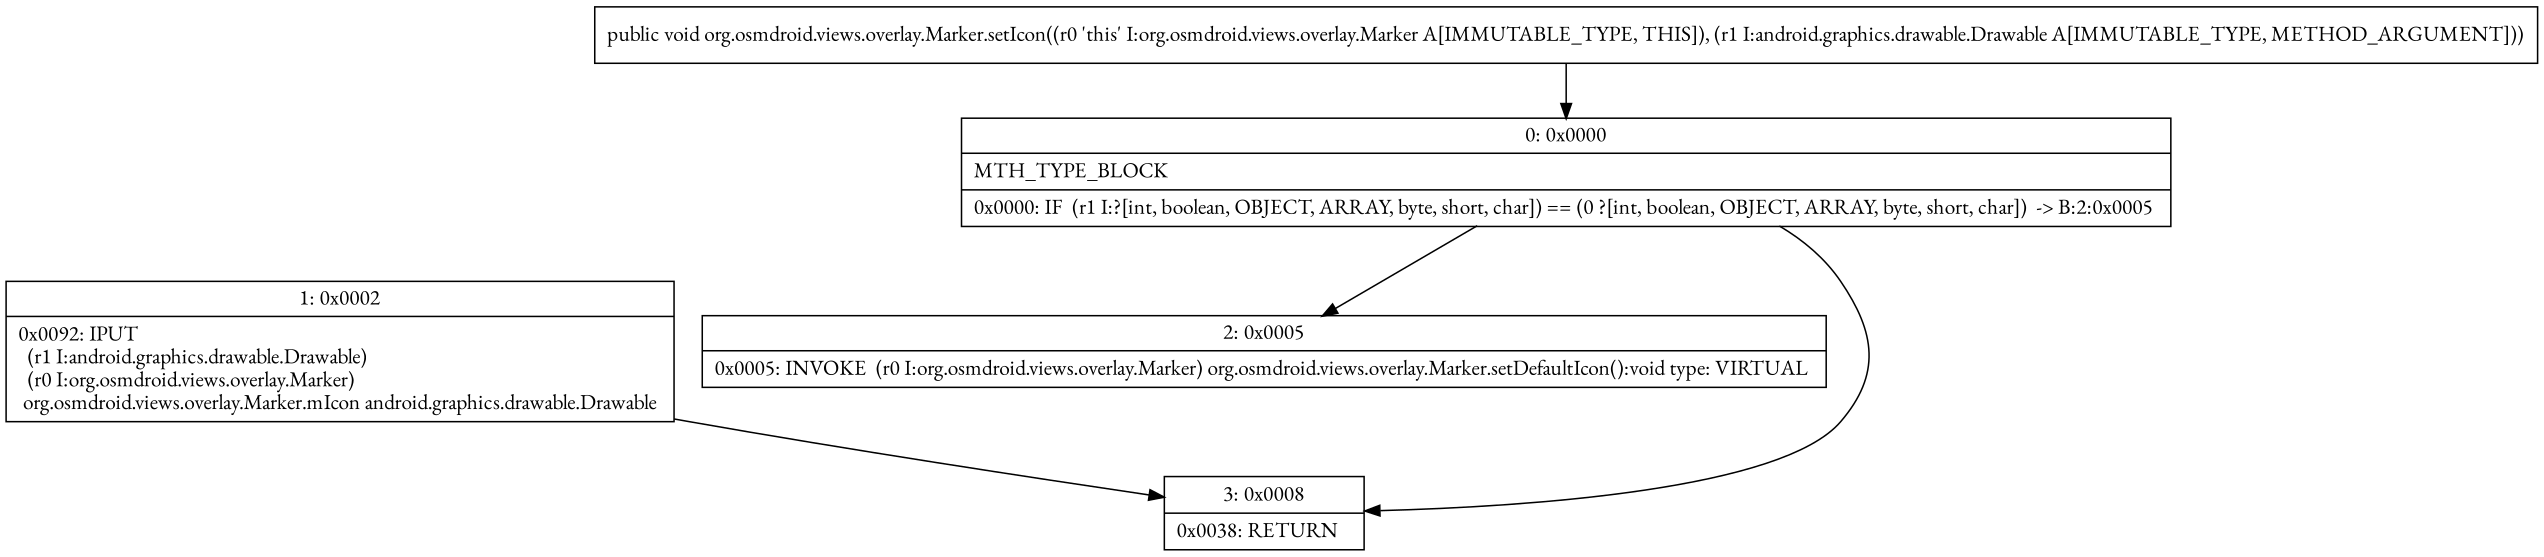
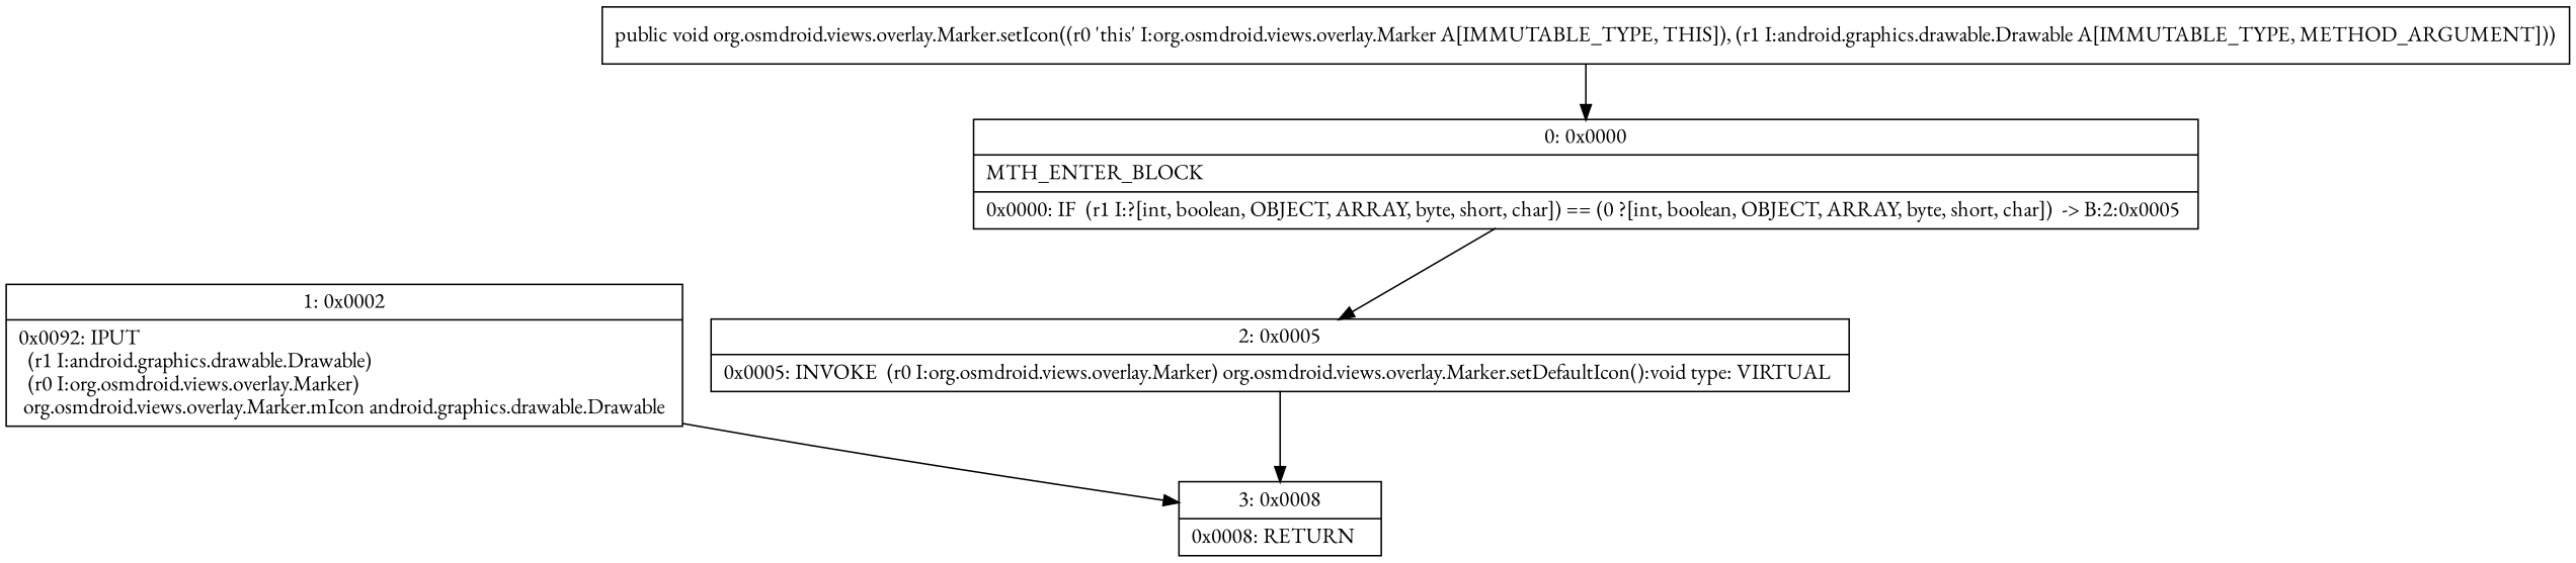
  digraph {
    fontname="EB Garamond"
    node [fontname="EB Garamond" shape=record]
    edge [fontname="EB Garamond"]
-   n1 [label="{0\:\ 0x0000|MTH_TYPE_BLOCK\l|0x0000: IF  (r1 I:?[int, boolean, OBJECT, ARRAY, byte, short, char]) == (0 ?[int, boolean, OBJECT, ARRAY, byte, short, char])  \-\> B:2:0x0005 \l}"]
+   n1 [label="{0\:\ 0x0000|MTH_ENTER_BLOCK\l|0x0000: IF  (r1 I:?[int, boolean, OBJECT, ARRAY, byte, short, char]) == (0 ?[int, boolean, OBJECT, ARRAY, byte, short, char])  \-\> B:2:0x0005 \l}"]
    n2 [label="{2\:\ 0x0005|0x0005: INVOKE  (r0 I:org.osmdroid.views.overlay.Marker) org.osmdroid.views.overlay.Marker.setDefaultIcon():void type: VIRTUAL \l}"]
    n3 [label="{1\:\ 0x0002|0x0092: IPUT  \l  (r1 I:android.graphics.drawable.Drawable)\l  (r0 I:org.osmdroid.views.overlay.Marker)\l org.osmdroid.views.overlay.Marker.mIcon android.graphics.drawable.Drawable \l}"]
-   n4 [label="{3\:\ 0x0008|0x0038: RETURN   \l}"]
+   n4 [label="{3\:\ 0x0008|0x0008: RETURN   \l}"]
    n5 [label="{public void org.osmdroid.views.overlay.Marker.setIcon((r0 'this' I:org.osmdroid.views.overlay.Marker A[IMMUTABLE_TYPE, THIS]), (r1 I:android.graphics.drawable.Drawable A[IMMUTABLE_TYPE, METHOD_ARGUMENT])) }"]
    n1 -> n2
-   n1 -> n4
+   n2 -> n4
    n3 -> n4
    n5 -> n1
  }
